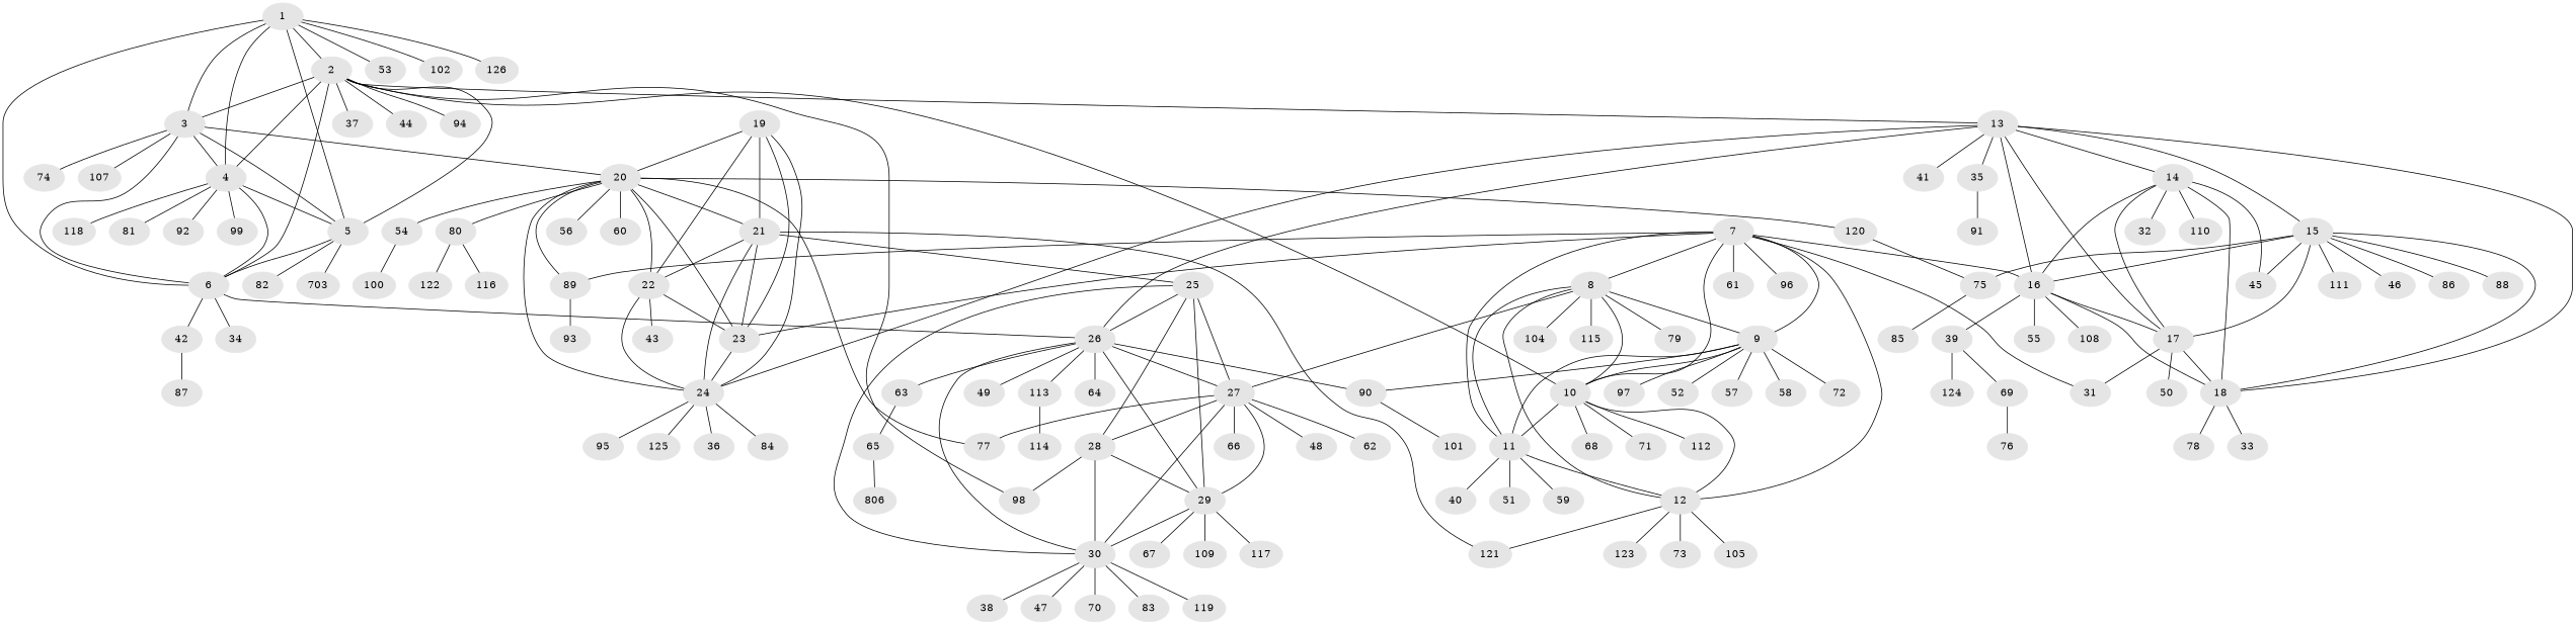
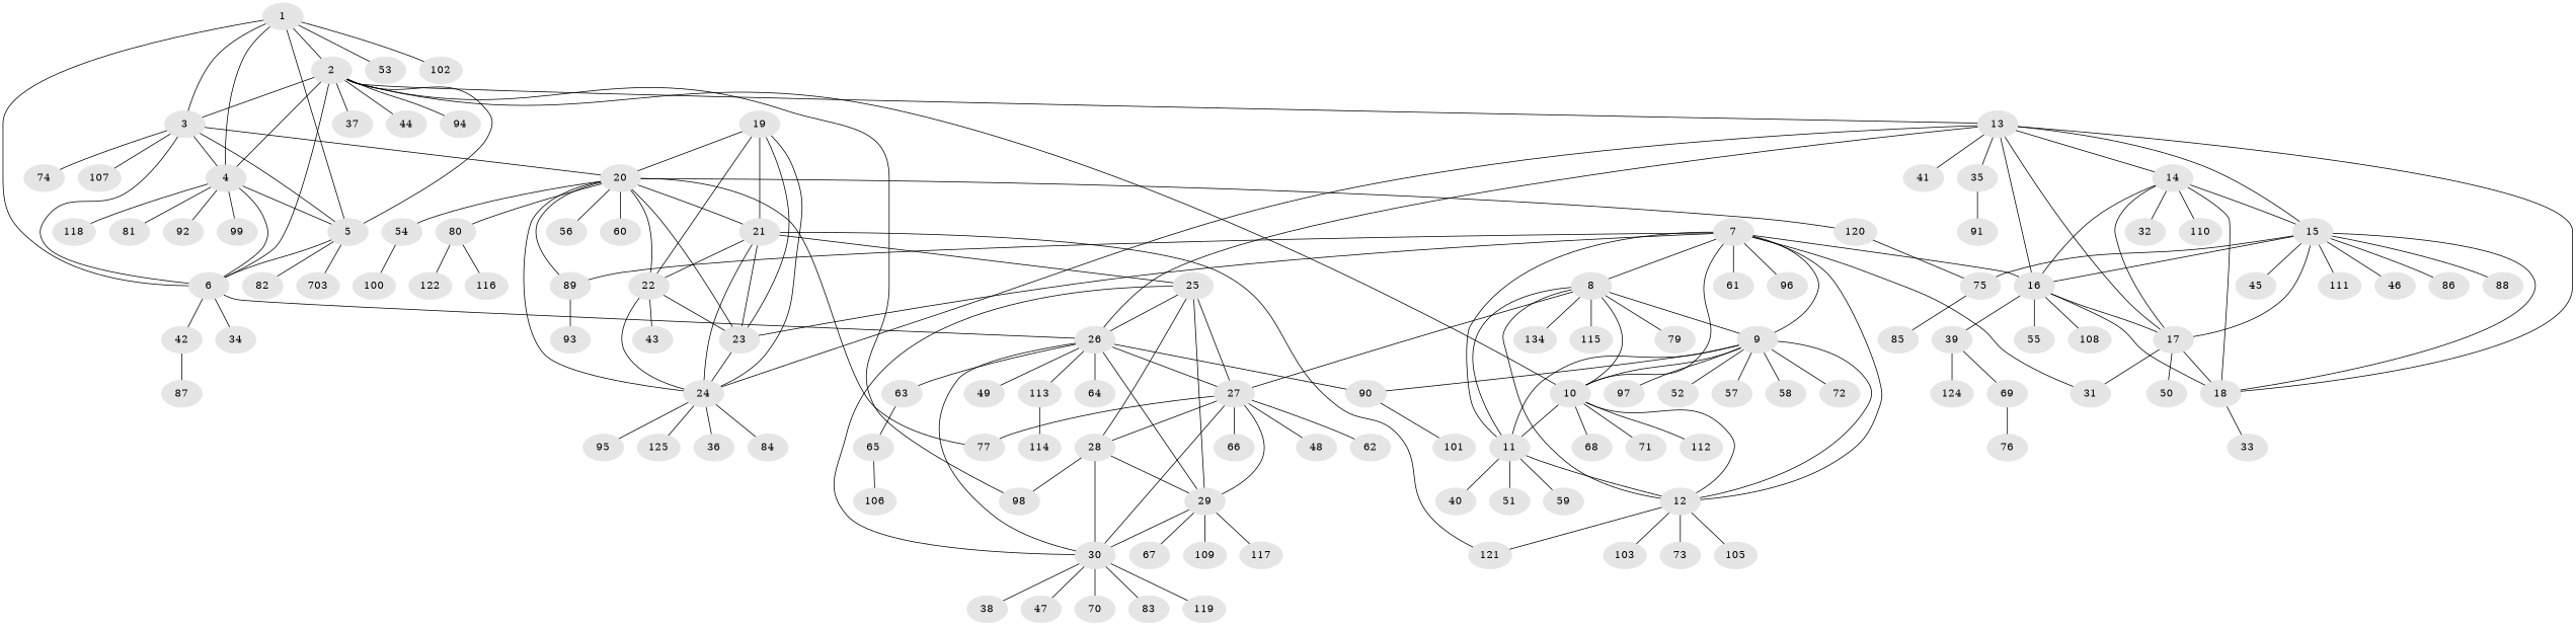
  graph {
    node [color=gray90 style=filled]
    1
    2
    3
    4
    5
    6
    53
    102
-   126
    10
    13
    37
    44
    94
    98
    20
    74
    107
    81
    92
    99
    118
    82
    n24 [label=703]
    26
    34
    42
    11
    12
    68
    71
    112
    16
    14
    15
    17
    18
    24
    35
    41
    23
    89
    21
    22
    54
    56
    60
    77
    80
    120
    27
    90
    29
    30
    49
    63
    64
    113
    87
    7
    8
    9
    31
    61
    96
    79
-   104
+   104 [label=134]
    115
    52
    57
    58
    72
    97
    40
    51
    59
    73
    105
    121
-   123
+   123 [label=103]
    39
    55
    108
    93
    28
    48
    62
    66
    75
    85
    101
    32
    110
    45
    46
    86
    88
    111
    50
    33
-   78
    36
    84
    95
    125
    91
    69
    124
    19
    25
    43
    100
    116
    122
    67
    109
    117
    38
    47
    70
    83
    119
    65
    114
    76
-   106 [label=806]
+   106
    1 -- 2
    1 -- 3
    1 -- 4
    1 -- 5
    1 -- 6
    1 -- 53
    1 -- 102
-   1 -- 126
    2 -- 3
    2 -- 4
    2 -- 5
    2 -- 6
    2 -- 10
    2 -- 13
    2 -- 37
    2 -- 44
    2 -- 94
    2 -- 98
    3 -- 4
    3 -- 5
    3 -- 6
    3 -- 20
    3 -- 74
    3 -- 107
    4 -- 5
    4 -- 6
    4 -- 81
    4 -- 92
    4 -- 99
    4 -- 118
    5 -- 6
    5 -- 82
    5 -- n24
    6 -- 26
    6 -- 34
    6 -- 42
    10 -- 11
    10 -- 12
    10 -- 68
    10 -- 71
    10 -- 112
    13 -- 26
    13 -- 16
    13 -- 14
    13 -- 15
    13 -- 17
    13 -- 18
    13 -- 24
    13 -- 35
    13 -- 41
    20 -- 24
    20 -- 23
    20 -- 89
    20 -- 21
    20 -- 22
    20 -- 54
    20 -- 56
    20 -- 60
    20 -- 77
    20 -- 80
    20 -- 120
    26 -- 27
    26 -- 90
    26 -- 29
    26 -- 30
    26 -- 49
    26 -- 63
    26 -- 64
    26 -- 113
    42 -- 87
    11 -- 12
    11 -- 40
    11 -- 51
    11 -- 59
    12 -- 73
    12 -- 105
    12 -- 121
    12 -- 123
    16 -- 17
    16 -- 18
    16 -- 39
    16 -- 55
    16 -- 108
    14 -- 16
-   14 -- 45
+   14 -- 15
    14 -- 17
    14 -- 18
    14 -- 32
    14 -- 110
    15 -- 16
    15 -- 17
    15 -- 18
    15 -- 75
    15 -- 45
    15 -- 46
    15 -- 86
    15 -- 88
    15 -- 111
    17 -- 18
    17 -- 31
    17 -- 50
    18 -- 33
-   18 -- 78
    24 -- 36
    24 -- 84
    24 -- 95
    24 -- 125
    35 -- 91
    23 -- 24
    89 -- 93
    21 -- 24
    21 -- 23
    21 -- 22
    21 -- 121
    21 -- 25
    22 -- 24
    22 -- 23
    22 -- 43
    54 -- 100
    80 -- 116
    80 -- 122
    120 -- 75
    27 -- 77
    27 -- 29
    27 -- 30
    27 -- 28
    27 -- 48
    27 -- 62
    27 -- 66
    90 -- 101
    29 -- 30
    29 -- 67
    29 -- 109
    29 -- 117
    30 -- 38
    30 -- 47
    30 -- 70
    30 -- 83
    30 -- 119
    63 -- 65
    113 -- 114
    7 -- 10
    7 -- 11
    7 -- 12
    7 -- 16
    7 -- 23
    7 -- 89
    7 -- 8
    7 -- 9
    7 -- 31
    7 -- 61
    7 -- 96
    8 -- 10
    8 -- 11
    8 -- 12
    8 -- 27
    8 -- 9
    8 -- 79
    8 -- 104
    8 -- 115
    9 -- 10
    9 -- 11
+   9 -- 12
    9 -- 90
    9 -- 52
    9 -- 57
    9 -- 58
    9 -- 72
    9 -- 97
    39 -- 69
    39 -- 124
    28 -- 98
    28 -- 29
    28 -- 30
    75 -- 85
    69 -- 76
    19 -- 20
    19 -- 24
    19 -- 23
    19 -- 21
    19 -- 22
    25 -- 26
    25 -- 27
    25 -- 29
    25 -- 30
    25 -- 28
    65 -- 106
  }
